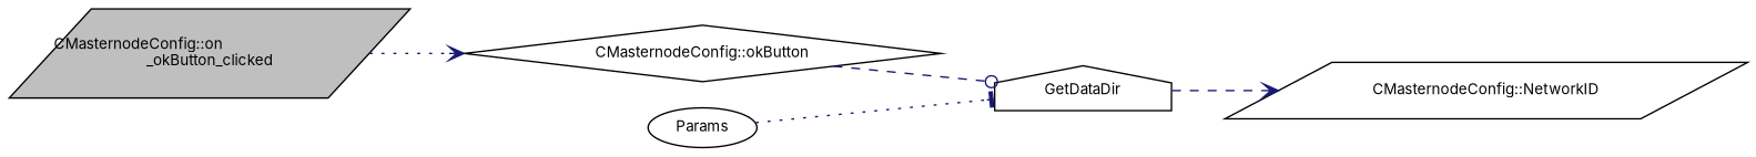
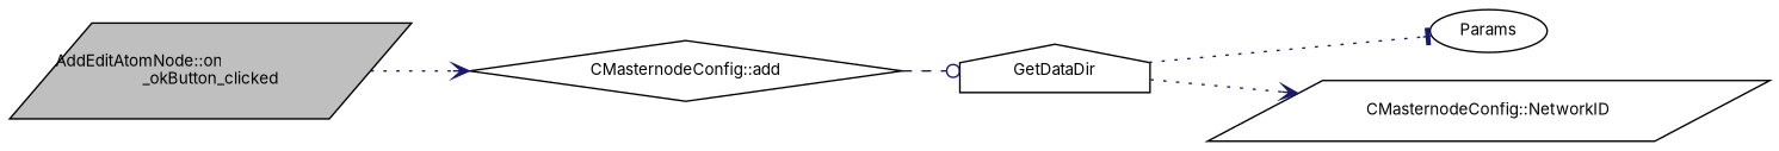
  digraph {
    fontname=Inter
    rankdir=LR
    node [color=black fillcolor=white fontname=Inter fontsize=10 shape=parallelogram style=filled]
    edge [arrowhead=vee color=midnightblue fontname=Inter fontsize=10 labelfontname=Helvetica labelfontsize=10 style=dotted]
-   n1 [fillcolor=grey75 fontcolor=black height=0.2 label="CMasternodeConfig::on\l_okButton_clicked" width=0.4]
-   n2 [height=0.2 label="CMasternodeConfig::okButton" shape=diamond width=0.4]
+   n1 [fillcolor=grey75 fontcolor=black height=0.2 label="AddEditAtomNode::on\l_okButton_clicked" width=0.4]
+   n2 [height=0.2 label="CMasternodeConfig::add" shape=diamond width=0.4]
    n3 [height=0.2 label=GetDataDir shape=house width=0.4]
    n4 [height=0.2 label=Params shape=ellipse width=0.4]
    n5 [height=0.2 label="CMasternodeConfig::NetworkID" width=0.4]
    n1 -> n2
    n2 -> n3 [arrowhead=odot style=dashed]
-   n4 -> n3 [arrowhead=tee]
-   n3 -> n5 [style=dashed]
+   n3 -> n4 [arrowhead=tee]
+   n3 -> n5
  }
